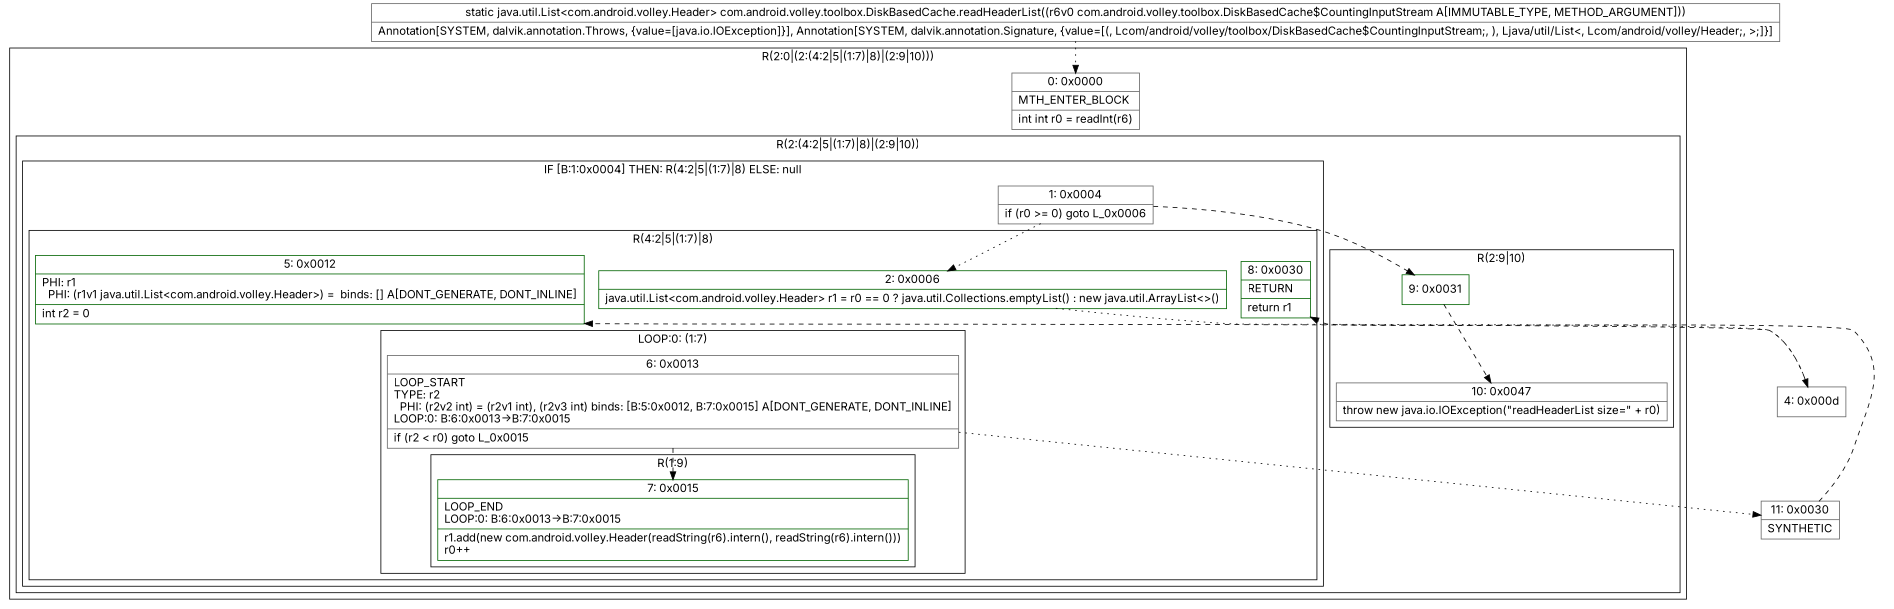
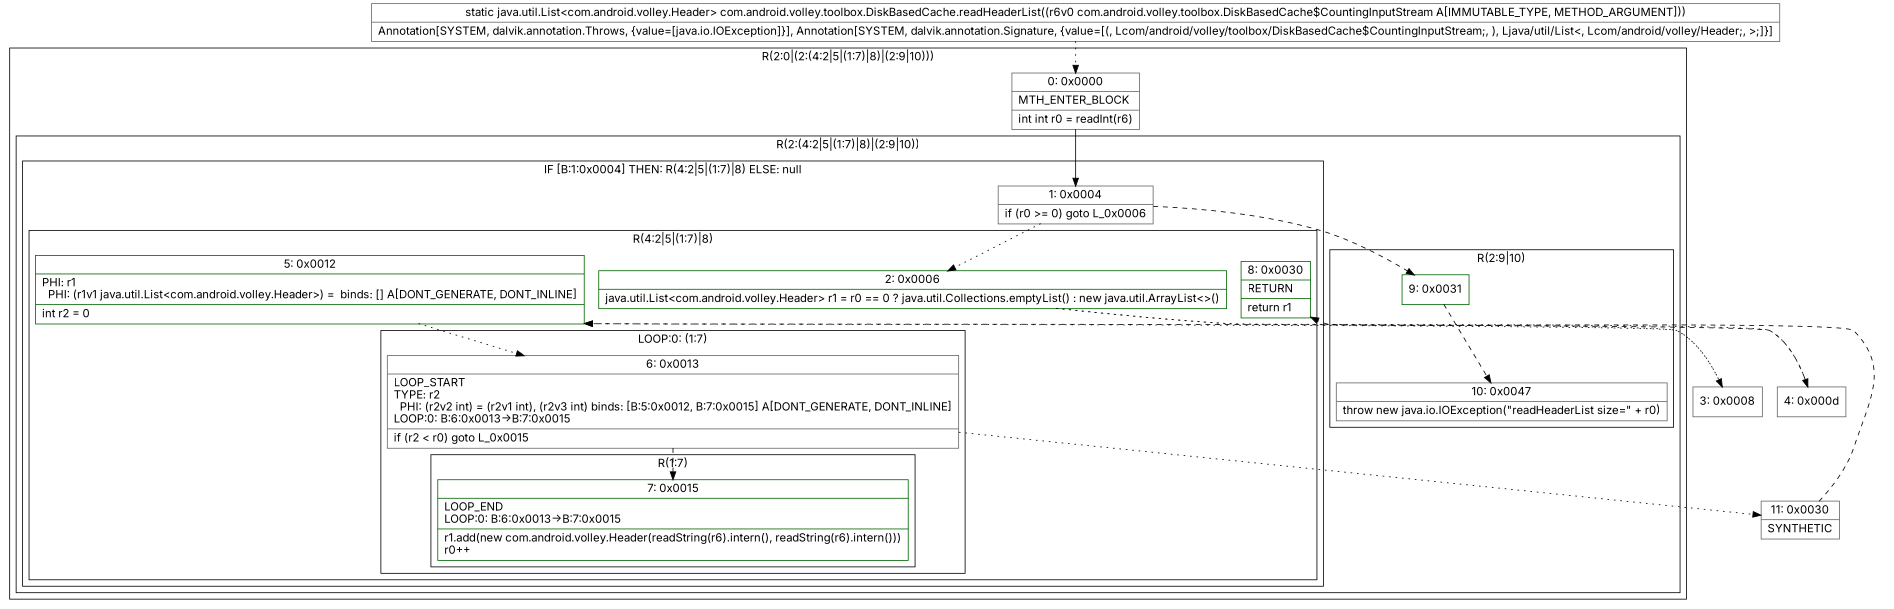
  digraph {
    fontname=Inter
    node [color=gray40 fontname=Inter shape=record]
    edge [fontname=Inter style=dotted]
    n1 [color=darkgreen label="{7\:\ 0x0015|LOOP_END\lLOOP:0: B:6:0x0013\-\>B:7:0x0015\l|r1.add(new com.android.volley.Header(readString(r6).intern(), readString(r6).intern()))\lr0++\l}"]
    n2 [label="{6\:\ 0x0013|LOOP_START\lTYPE: r2 \l  PHI: (r2v2 int) = (r2v1 int), (r2v3 int) binds: [B:5:0x0012, B:7:0x0015] A[DONT_GENERATE, DONT_INLINE]\lLOOP:0: B:6:0x0013\-\>B:7:0x0015\l|if (r2 \< r0) goto L_0x0015\l}"]
    n3 [color=darkgreen label="{2\:\ 0x0006|java.util.List\<com.android.volley.Header\> r1 = r0 == 0 ? java.util.Collections.emptyList() : new java.util.ArrayList\<\>()\l}"]
    n4 [color=darkgreen label="{5\:\ 0x0012|PHI: r1 \l  PHI: (r1v1 java.util.List\<com.android.volley.Header\>) =  binds: [] A[DONT_GENERATE, DONT_INLINE]\l|int r2 = 0\l}"]
    n5 [color=darkgreen label="{8\:\ 0x0030|RETURN\l|return r1\l}"]
    n6 [label="{1\:\ 0x0004|if (r0 \>= 0) goto L_0x0006\l}"]
    n7 [color=darkgreen label="{9\:\ 0x0031}"]
    n8 [label="{10\:\ 0x0047|throw new java.io.IOException(\"readHeaderList size=\" + r0)\l}"]
    n9 [label="{0\:\ 0x0000|MTH_ENTER_BLOCK\l|int int r0 = readInt(r6)\l}"]
    n10 [label="{11\:\ 0x0030|SYNTHETIC\l}"]
+   n11 [label="{3\:\ 0x0008}"]
    n12 [label="{4\:\ 0x000d}"]
    n13 [label="{static java.util.List\<com.android.volley.Header\> com.android.volley.toolbox.DiskBasedCache.readHeaderList((r6v0 com.android.volley.toolbox.DiskBasedCache$CountingInputStream A[IMMUTABLE_TYPE, METHOD_ARGUMENT]))  | Annotation[SYSTEM, dalvik.annotation.Throws, \{value=[java.io.IOException]\}], Annotation[SYSTEM, dalvik.annotation.Signature, \{value=[(, Lcom\/android\/volley\/toolbox\/DiskBasedCache$CountingInputStream;, ), Ljava\/util\/List\<, Lcom\/android\/volley\/Header;, \>;]\}]\l}"]
    subgraph cluster_1 {
      label="R(2:0|(2:(4:2|5|(1:7)|8)|(2:9|10)))"
      n9
      subgraph cluster_2 {
        label="R(2:(4:2|5|(1:7)|8)|(2:9|10))"
        subgraph cluster_3 {
          label="IF [B:1:0x0004] THEN: R(4:2|5|(1:7)|8) ELSE: null"
          n6
          subgraph cluster_4 {
            label="R(4:2|5|(1:7)|8)"
            n3
            n4
            n5
            subgraph cluster_5 {
              label="LOOP:0: (1:7)"
              n2
              subgraph cluster_6 {
-               label="R(1:9)"
+               label="R(1:7)"
                n1
              }
            }
          }
        }
        subgraph cluster_7 {
          label="R(2:9|10)"
          n7
          n8
        }
      }
    }
    n2 -> n1 [style=dashed]
    n2 -> n10
+   n3 -> n11
    n3 -> n12
+   n4 -> n2
    n6 -> n3
    n6 -> n7 [style=dashed]
    n7 -> n8 [style=dashed]
+   n9 -> n6 [style=solid]
    n10 -> n5 [style=dashed]
+   n11 -> n4
    n12 -> n4 [style=dashed]
    n13 -> n9
  }
